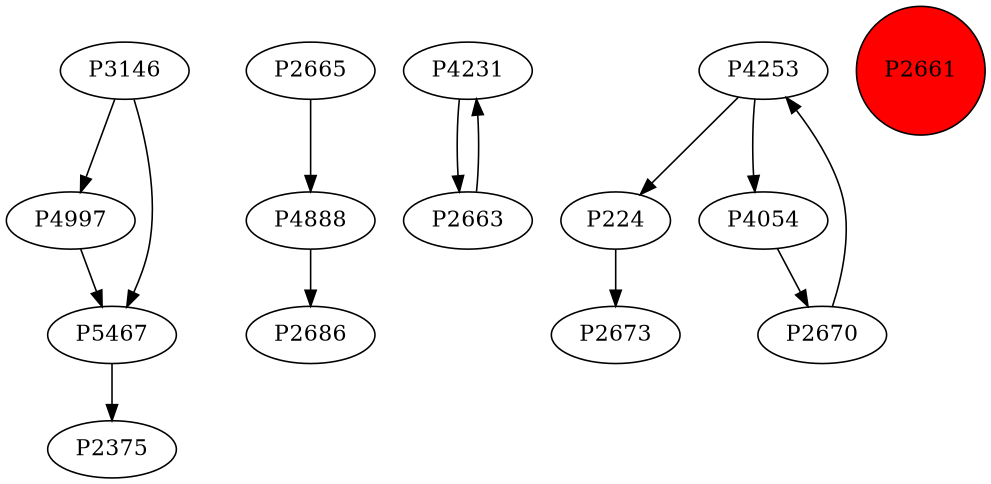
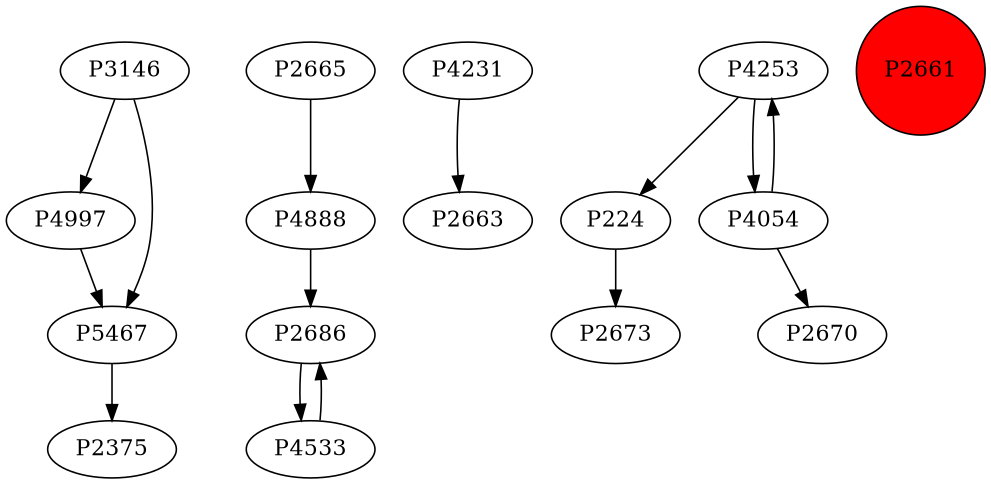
  digraph {
    P3146
    P4997
    P5467
    n4 [label=P2375]
    P2686
+   P4533
    P4888
    P2665
    n9 [label=P4231]
    P2663
    P224
    P2673
    P4253
    P4054
    P2670
    P2661 [fillcolor=red shape=circle style=filled]
    P3146 -> P4997
    P3146 -> P5467
    P4997 -> P5467
    P5467 -> n4
+   P2686 -> P4533
+   P4533 -> P2686
    P4888 -> P2686
    P2665 -> P4888
    n9 -> P2663
-   P2663 -> n9
    P224 -> P2673
    P4253 -> P224
    P4253 -> P4054
-   P2670 -> P4253
+   P4054 -> P4253
    P4054 -> P2670
  }
